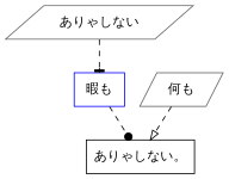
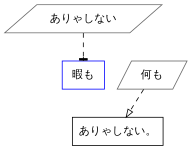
  digraph {
    node [color=gray40 shape=parallelogram]
    edge [style=dashed]
    n1 [label="ありゃしない"]
    n2 [color=blue label="暇も" shape=box]
    n3 [color=black label="ありゃしない。" shape=box]
    n4 [label="何も"]
    n1 -> n2 [arrowhead=tee]
-   n2 -> n3 [arrowhead=dot]
    n4 -> n3 [arrowhead=onormal]
  }
